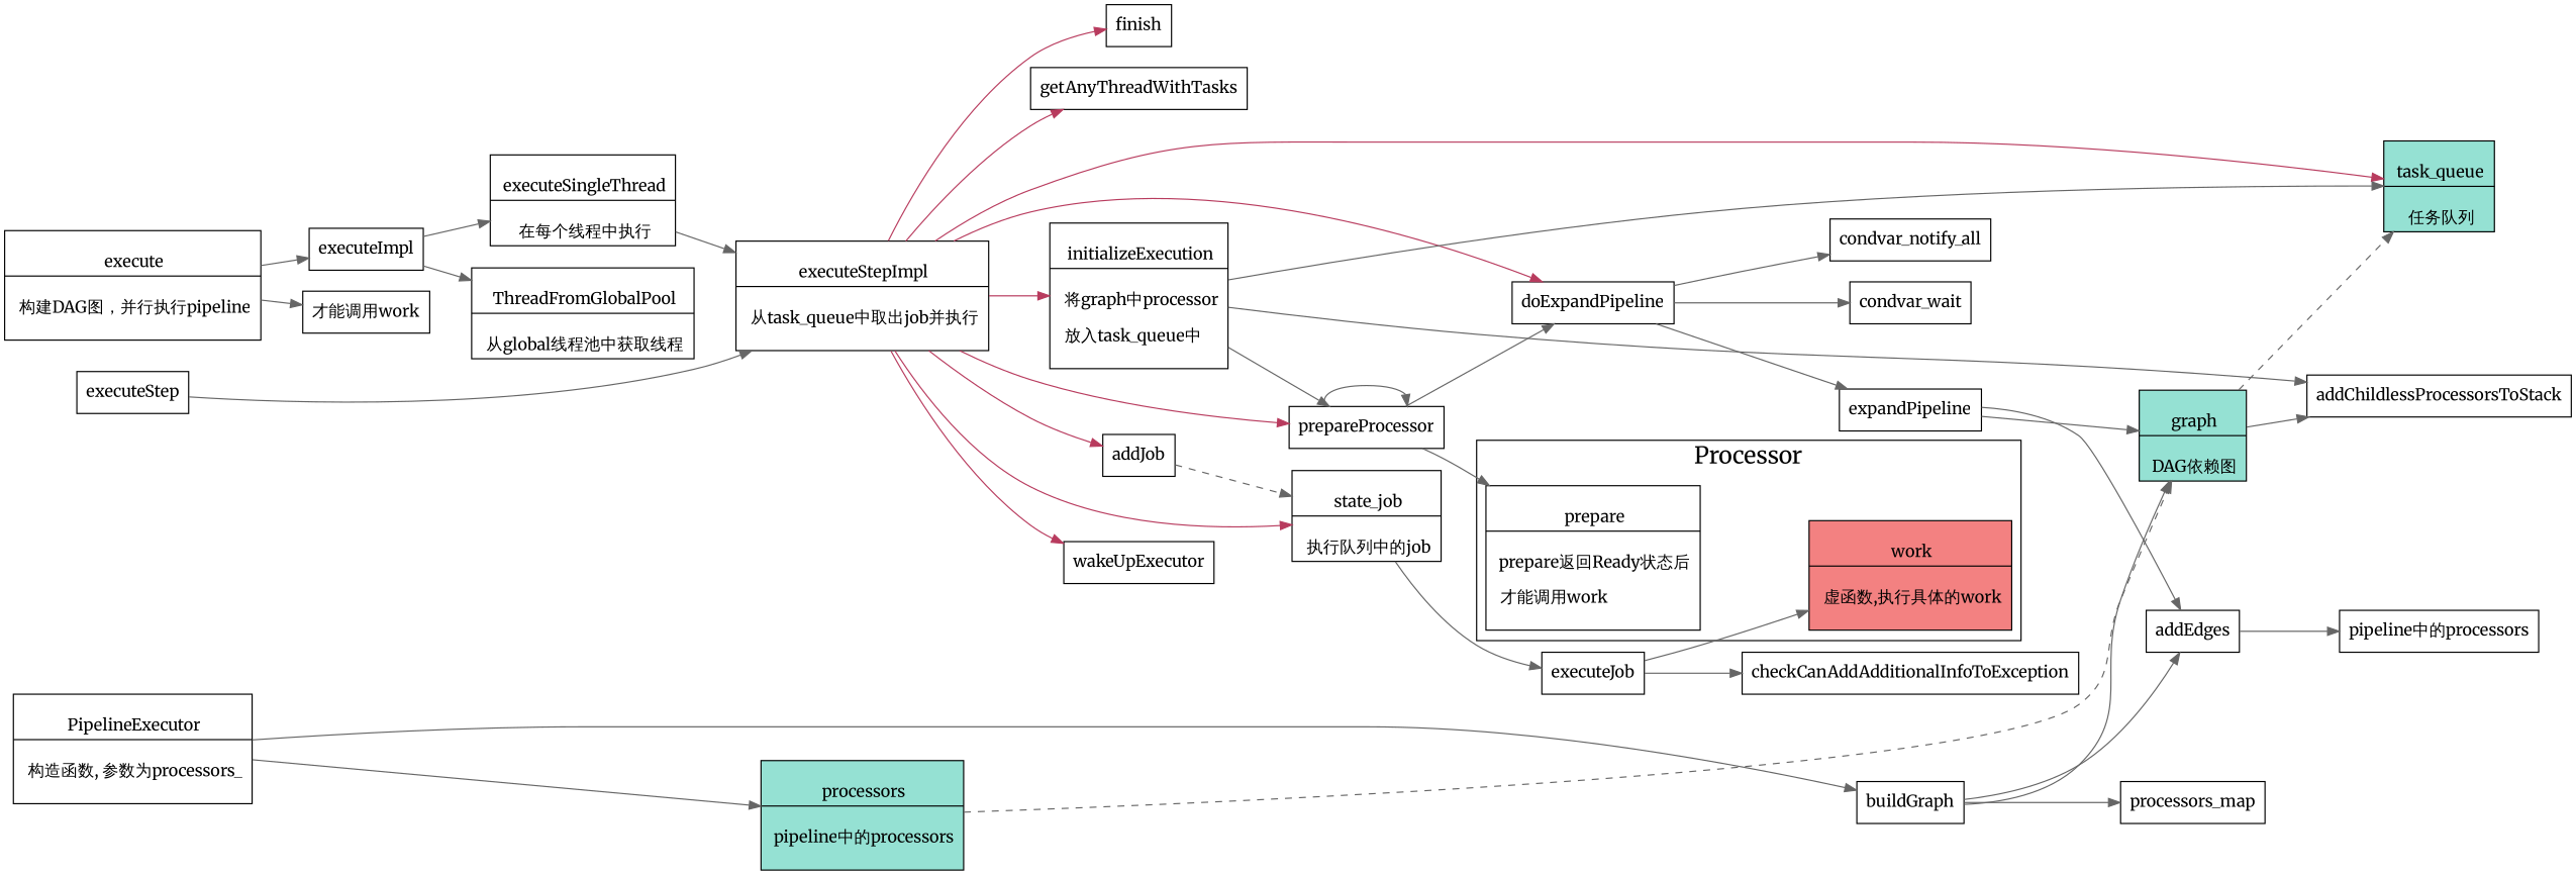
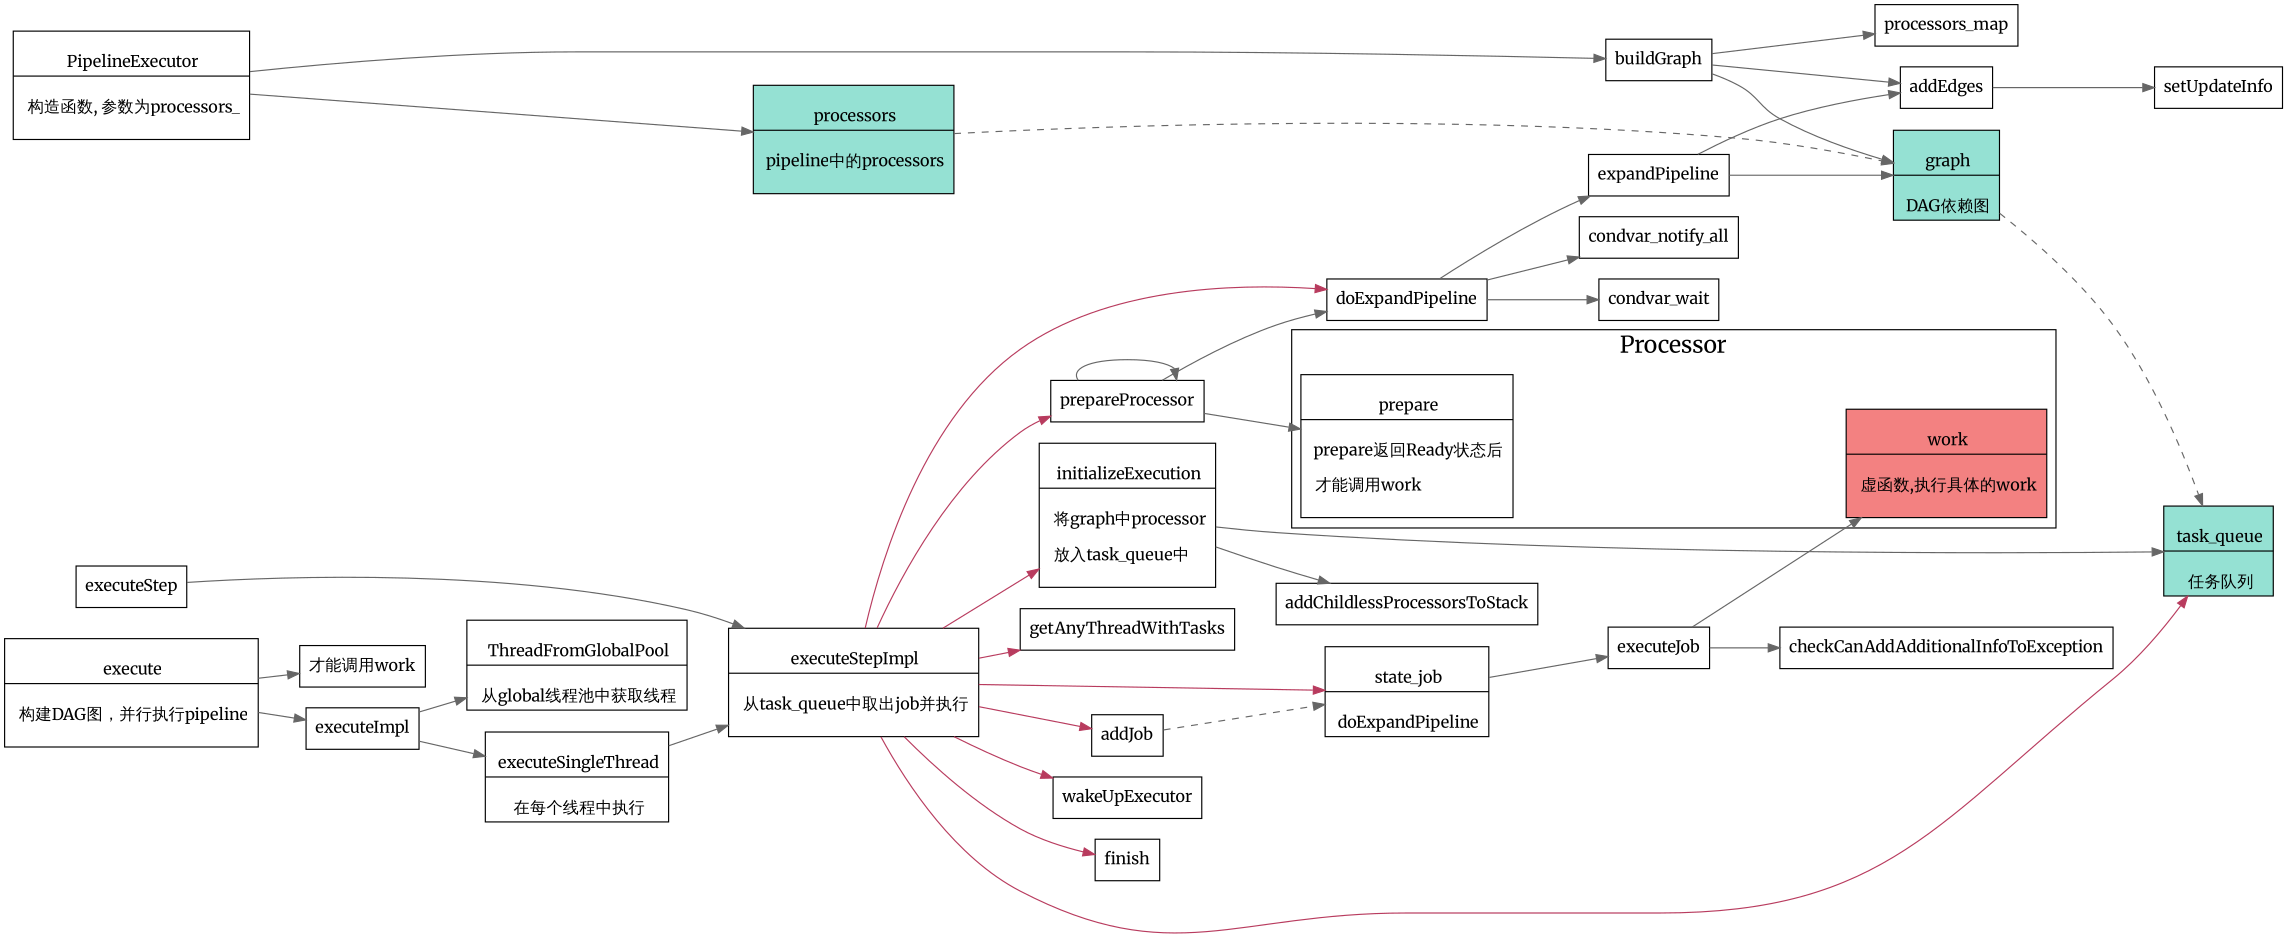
  digraph {
    fontname=Merriweather
    newrank=true
    rankdir=LR
    node [fontname=Merriweather shape=box]
    edge [color=gray40 fontname=Merriweather]
    n1 [label="{{\n      PipelineExecutor|\n      构造函数, 参数为processors_\l\n    }}" shape=record]
    n2 [label="{{\n      execute|\n      构建DAG图，并行执行pipeline\l\n    }}" shape=record]
    executeStep
    n4 [fillcolor="#f38181" label="{{\n        work|\n        虚函数,执行具体的work\l\n      }}" shape=record style=filled]
    n5 [label="{{\n        prepare|\n        prepare返回Ready状态后\l \n        才能调用work\l\n      }}" shape=record]
    n6 [fillcolor="#95e1d3" label="{{\n      processors|\n      pipeline中的processors\l\n    }}" shape=record style=filled]
    buildGraph
    executeImpl
    n9 [label="才能调用work"]
    n10 [label="{{\n      executeStepImpl|\n      从task_queue中取出job并执行\l\n    }}" shape=record]
    n11 [fillcolor="#95e1d3" label="{{\n      graph|\n      DAG依赖图\n    }}" shape=record style=filled]
    addEdges
    processors_map
    n14 [label="{{\n      executeSingleThread|\n      在每个线程中执行\n    }}" shape=record]
    n15 [label="{{\n      ThreadFromGlobalPool|\n      从global线程池中获取线程\n    }}" shape=record]
    n16 [fillcolor="#95e1d3" label="{{\n      task_queue|\n      任务队列\n    }}" shape=record style=filled]
-   n17 [label="{{\n      state_job|\n      执行队列中的job\n    }}" shape=record]
+   n17 [label="{{\n      state_job|\n      doExpandPipeline\n    }}" shape=record]
    wakeUpExecutor
    finish
    addJob
    doExpandPipeline
    prepareProcessor
    getAnyThreadWithTasks
    n24 [label="{{\n      initializeExecution|\n      将graph中processor\l\n      放入task_queue中\l\n    }}" shape=record]
    executeJob
    expandPipeline
    condvar_wait
    condvar_notify_all
    addChildlessProcessorsToStack
    checkCanAddAdditionalInfoToException
-   setUpdateInfo [label="pipeline中的processors"]
+   setUpdateInfo
    subgraph sub_1 {
      rank=same
      n1
      n2
      executeStep
    }
    subgraph cluster_2 {
      fontsize=20
      label=Processor
      n4
      n5
    }
    n1 -> n6
    n1 -> buildGraph
    n2 -> executeImpl
    n2 -> n9
    executeStep -> n10
    n6 -> n11 [style=dashed]
    buildGraph -> n11
    buildGraph -> addEdges
    buildGraph -> processors_map
    executeImpl -> n14
    executeImpl -> n15
    n10 -> n16 [color="#b83b5e"]
    n10 -> n17 [color="#b83b5e"]
    n10 -> wakeUpExecutor [color="#b83b5e"]
    n10 -> finish [color="#b83b5e"]
    n10 -> addJob [color="#b83b5e"]
    n10 -> doExpandPipeline [color="#b83b5e"]
    n10 -> prepareProcessor [color="#b83b5e"]
    n10 -> getAnyThreadWithTasks [color="#b83b5e"]
    n10 -> n24 [color="#b83b5e"]
    n11 -> n16 [style=dashed]
-   n11 -> addChildlessProcessorsToStack
    addEdges -> setUpdateInfo
    n14 -> n10
    n17 -> executeJob
    addJob -> n17 [style=dashed]
    doExpandPipeline -> expandPipeline
    doExpandPipeline -> condvar_wait
    doExpandPipeline -> condvar_notify_all
    prepareProcessor -> n5
    prepareProcessor -> doExpandPipeline
    prepareProcessor -> prepareProcessor
    n24 -> n16
-   n24 -> prepareProcessor
    n24 -> addChildlessProcessorsToStack
    executeJob -> n4
    executeJob -> checkCanAddAdditionalInfoToException
    expandPipeline -> n11
    expandPipeline -> addEdges
  }
